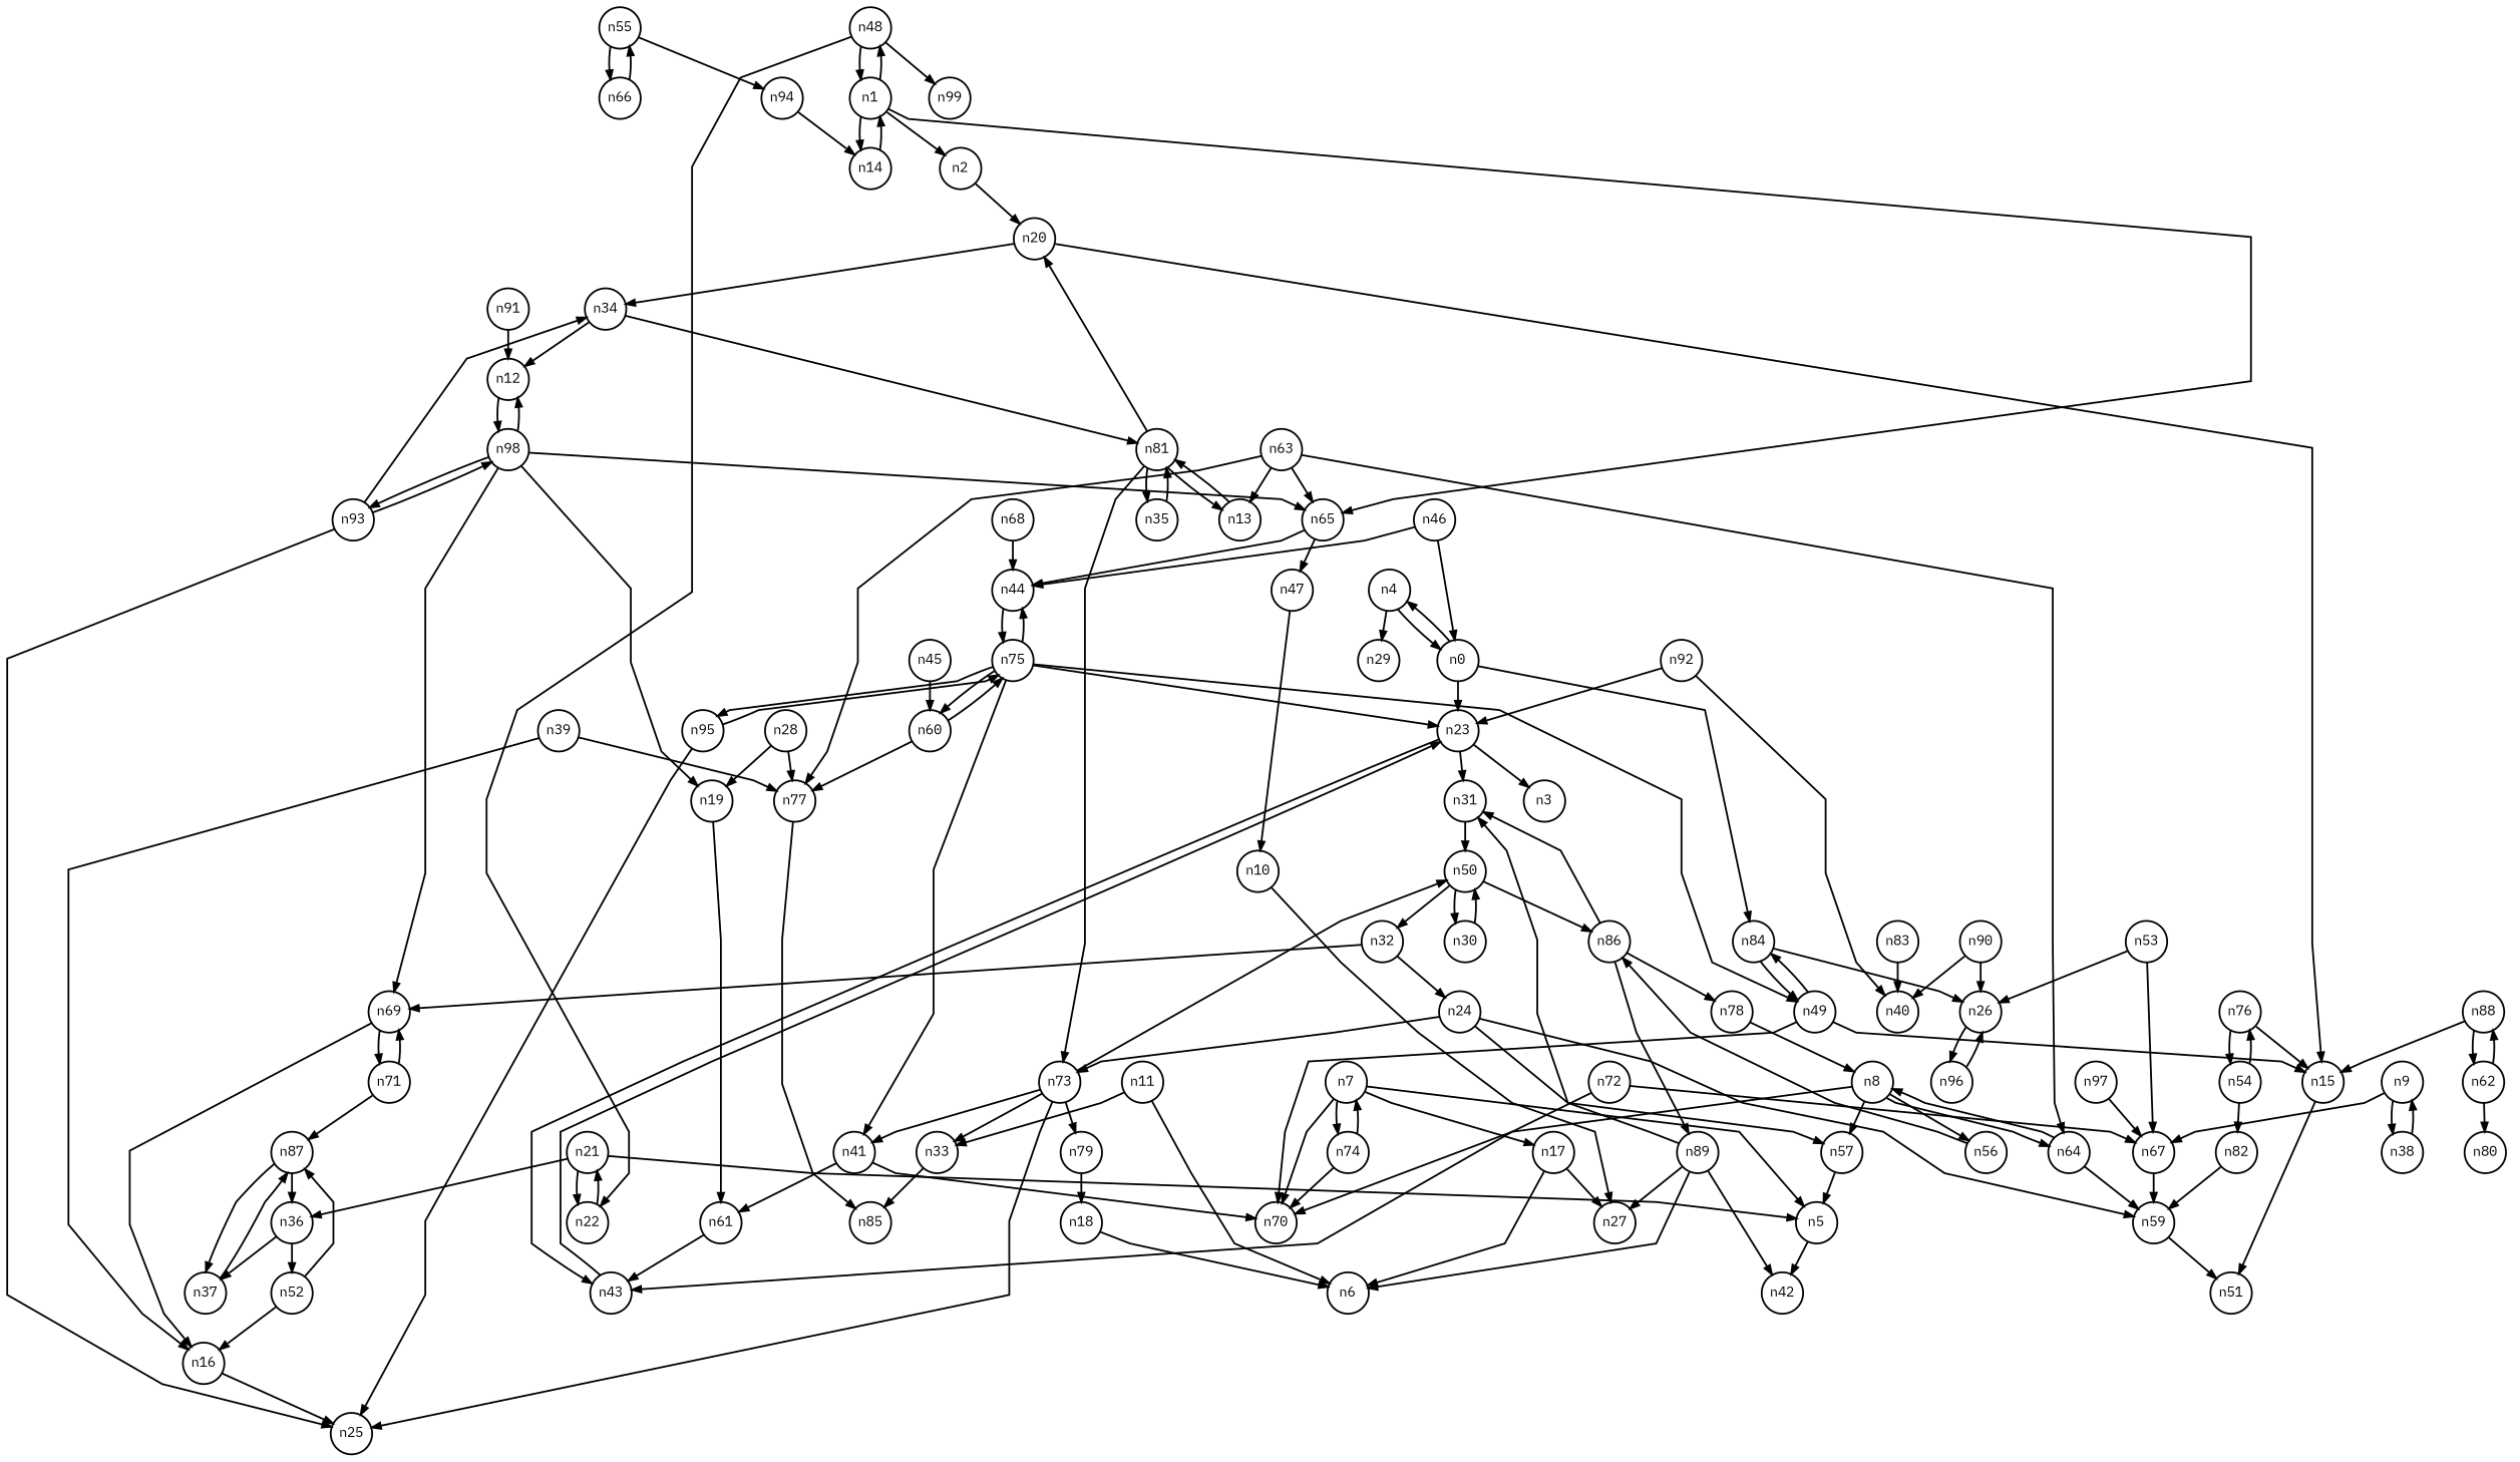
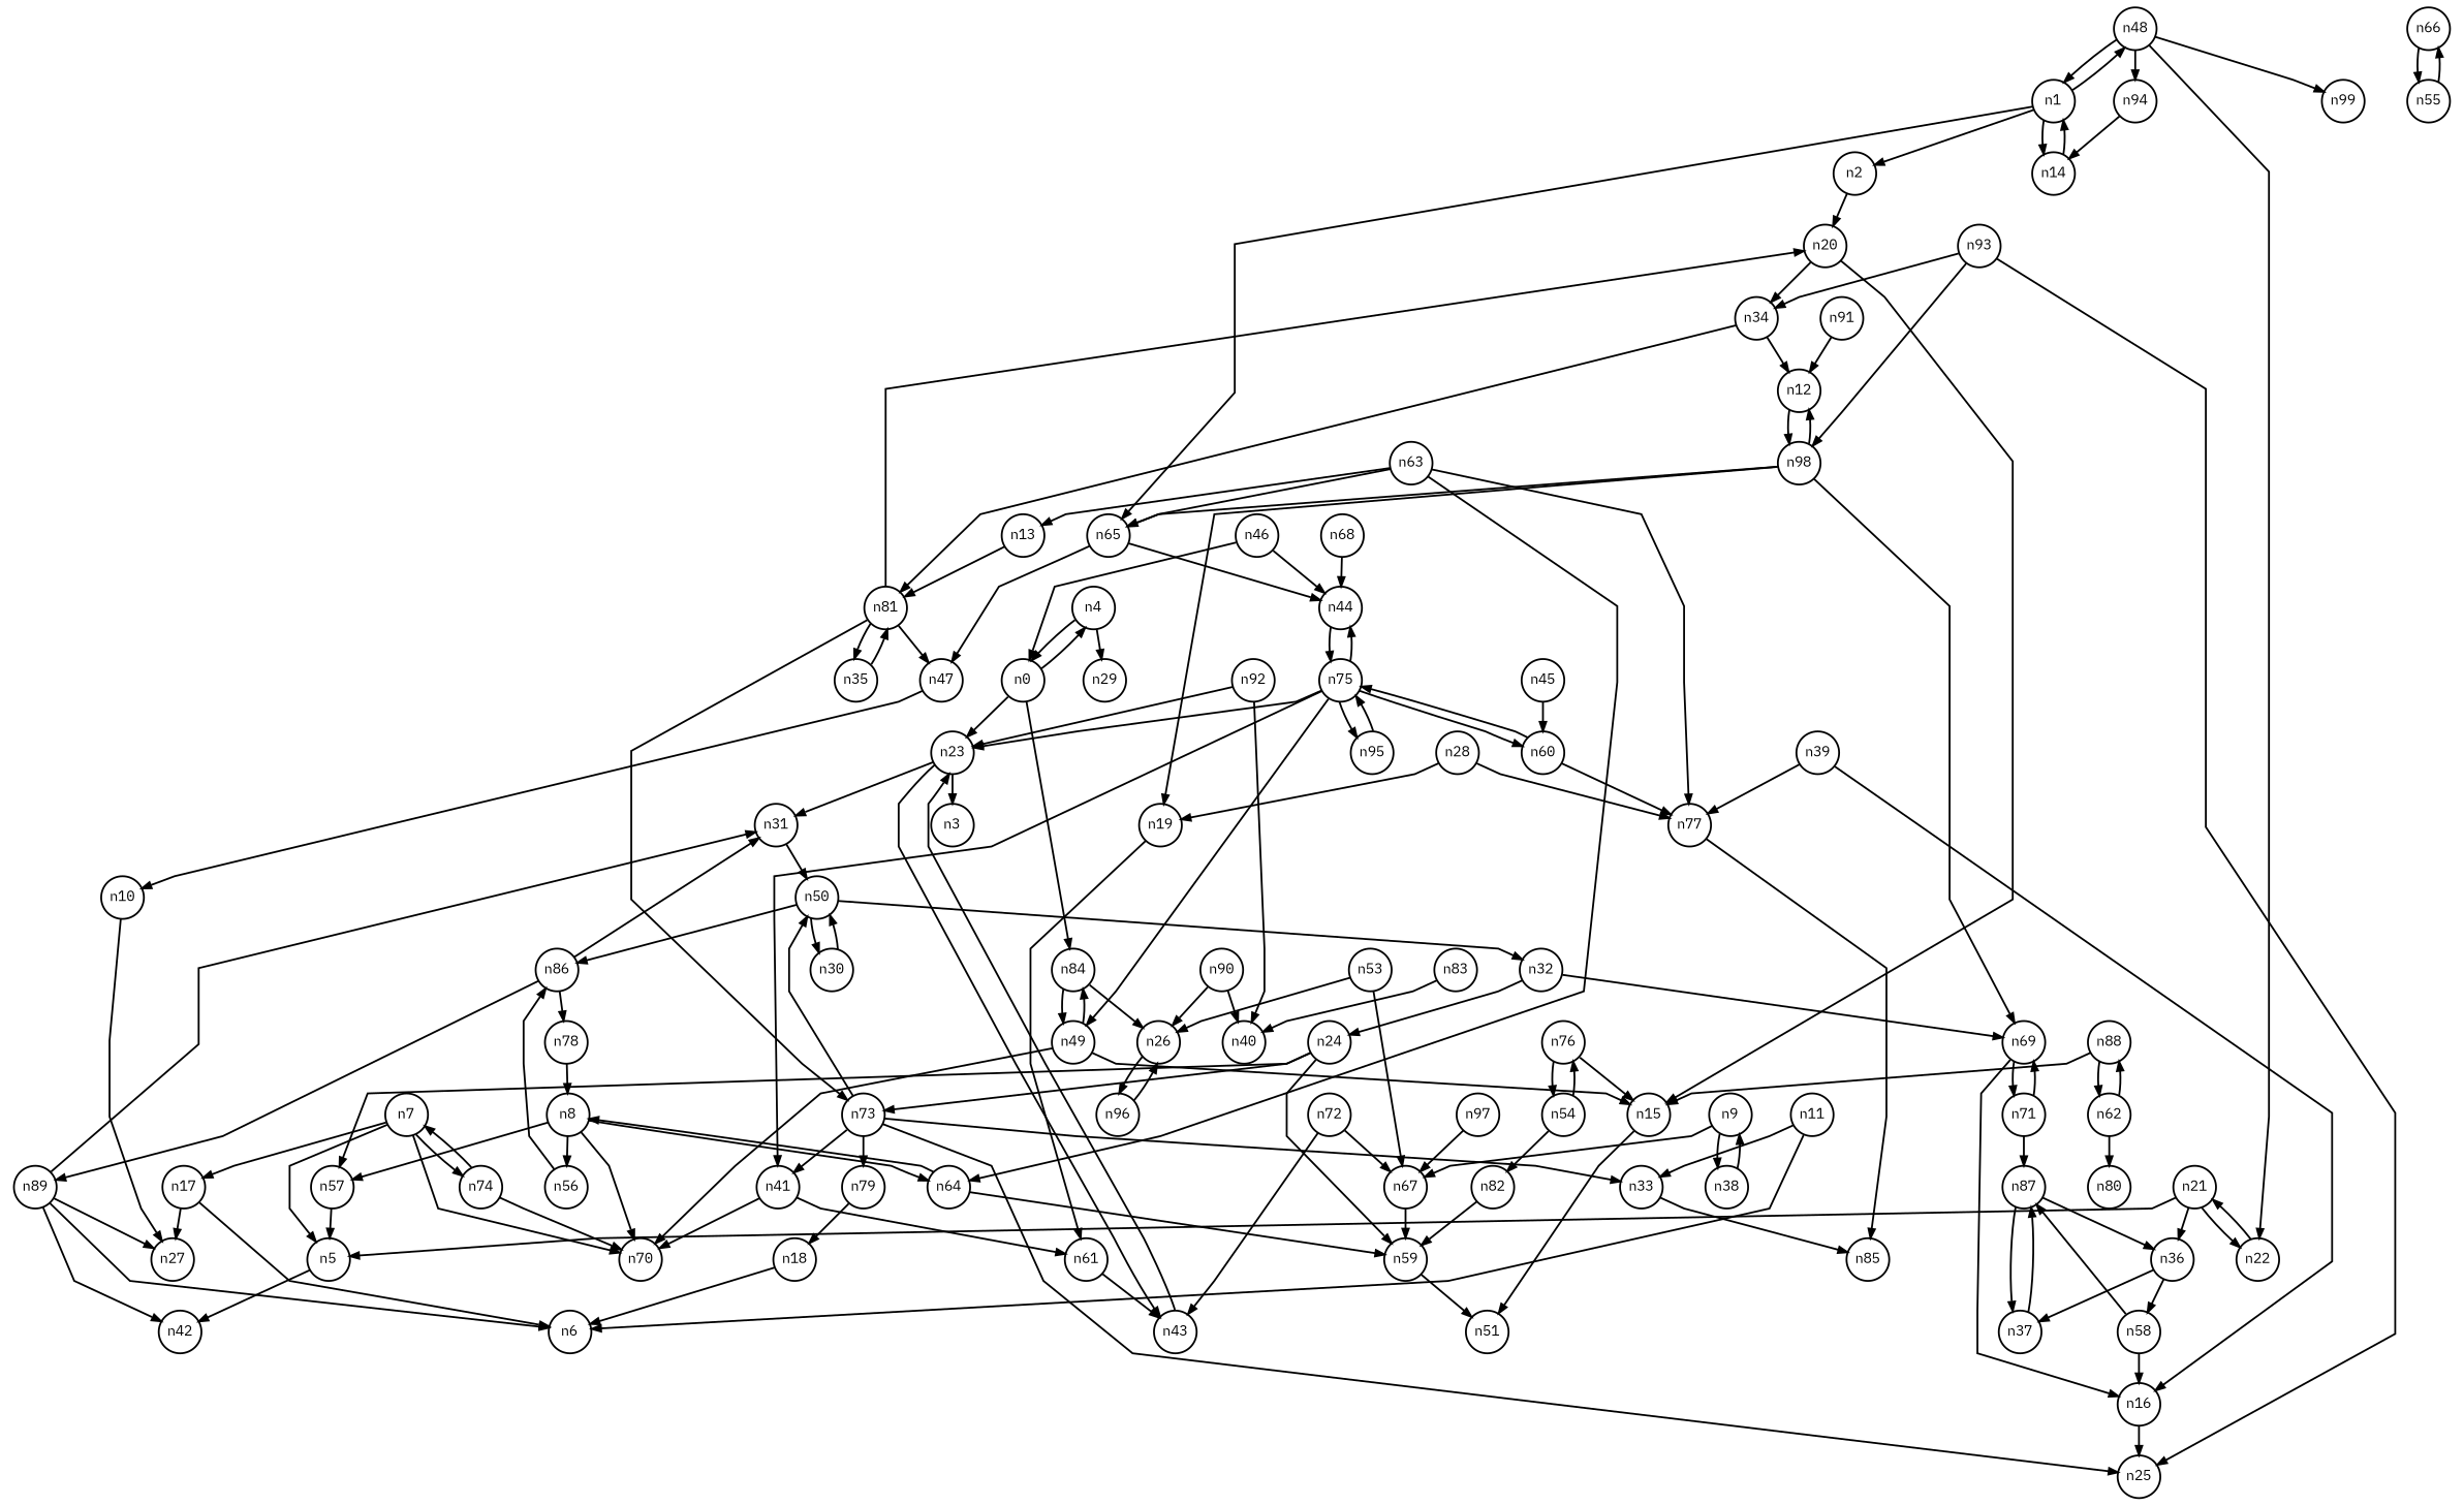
  digraph {
    fontname="IBM Plex Mono"
    fontsize=8
    nodesep=0.22
    nodesize=0.32
    ranksep=0.22
    splines=polyline
    node [fixedsize=shape fontname="IBM Plex Mono" fontsize=8 shape=circle]
    edge [arrowsize=0.5 fontname="IBM Plex Mono"]
    n4 [width=0.32]
    n29 [width=0.32]
    n0 [width=0.32]
    n23 [width=0.32]
    n84 [width=0.32]
    n3 [width=0.32]
    n31 [width=0.32]
    n43 [width=0.32]
    n26 [width=0.32]
    n49 [width=0.32]
    n50 [width=0.32]
    n96 [width=0.32]
    n15 [width=0.32]
    n70 [width=0.32]
    n86 [width=0.32]
    n32 [width=0.32]
    n30 [width=0.32]
    n51 [width=0.32]
    n2 [width=0.32]
    n20 [width=0.32]
    n34 [width=0.32]
    n12 [width=0.32]
    n81 [width=0.32]
    n1 [width=0.32]
    n14 [width=0.32]
    n48 [width=0.32]
    n65 [width=0.32]
    n22 [width=0.32]
    n99 [width=0.32]
    n44 [width=0.32]
    n47 [width=0.32]
    n21 [width=0.32]
    n75 [width=0.32]
    n10 [width=0.32]
    n5 [width=0.32]
    n36 [width=0.32]
    n41 [width=0.32]
    n60 [width=0.32]
    n95 [width=0.32]
    n27 [width=0.32]
    n98 [width=0.32]
    n73 [width=0.32]
    n13 [width=0.32]
    n35 [width=0.32]
    n42 [width=0.32]
    n7 [width=0.32]
    n17 [width=0.32]
    n74 [width=0.32]
    n6 [width=0.32]
    n56 [width=0.32]
    n78 [width=0.32]
    n89 [width=0.32]
    n8 [width=0.32]
    n57 [width=0.32]
    n64 [width=0.32]
    n59 [width=0.32]
    n38 [width=0.32]
    n9 [width=0.32]
-   n52 [width=0.32]
+   n52 [width=0.32 label=n58]
    n37 [width=0.32]
    n67 [width=0.32]
    n16 [width=0.32]
    n87 [width=0.32]
    n11 [width=0.32]
    n33 [width=0.32]
    n85 [width=0.32]
    n25 [width=0.32]
    n18 [width=0.32]
    n61 [width=0.32]
    n19 [width=0.32]
    n69 [width=0.32]
    n93 [width=0.32]
    n79 [width=0.32]
    n24 [width=0.32]
    n28 [width=0.32]
    n77 [width=0.32]
    n71 [width=0.32]
    n39 [width=0.32]
    n45 [width=0.32]
    n46 [width=0.32]
    n53 [width=0.32]
    n76 [width=0.32]
    n54 [width=0.32]
    n82 [width=0.32]
    n66 [width=0.32]
    n55 [width=0.32]
    n94 [width=0.32]
    n62 [width=0.32]
    n80 [width=0.32]
    n88 [width=0.32]
    n63 [width=0.32]
    n68 [width=0.32]
    n72 [width=0.32]
    n83 [width=0.32]
    n40 [width=0.32]
    n90 [width=0.32]
    n91 [width=0.32]
    n92 [width=0.32]
    n97 [width=0.32]
    n4 -> n29
    n4 -> n0
    n0 -> n4
    n0 -> n23
    n0 -> n84
    n23 -> n3
    n23 -> n31
    n23 -> n43
    n84 -> n26
    n84 -> n49
    n31 -> n50
    n43 -> n23
    n26 -> n96
    n49 -> n84
    n49 -> n15
    n49 -> n70
    n50 -> n86
    n50 -> n32
    n50 -> n30
    n96 -> n26
    n15 -> n51
    n86 -> n31
    n86 -> n78
    n86 -> n89
    n32 -> n69
    n32 -> n24
    n30 -> n50
    n2 -> n20
    n20 -> n15
    n20 -> n34
    n34 -> n12
    n34 -> n81
    n12 -> n98
    n81 -> n20
    n81 -> n73
-   n81 -> n13
+   n81 -> n47
    n81 -> n35
    n1 -> n2
    n1 -> n14
    n1 -> n48
    n1 -> n65
    n14 -> n1
    n48 -> n1
    n48 -> n22
    n48 -> n99
    n65 -> n44
    n65 -> n47
    n22 -> n21
    n44 -> n75
    n47 -> n10
    n21 -> n22
    n21 -> n5
    n21 -> n36
    n75 -> n23
    n75 -> n49
    n75 -> n44
    n75 -> n41
    n75 -> n60
    n75 -> n95
    n10 -> n27
    n5 -> n42
    n36 -> n52
    n36 -> n37
    n41 -> n70
    n41 -> n61
    n60 -> n75
    n60 -> n77
    n95 -> n75
-   n95 -> n25
    n98 -> n12
    n98 -> n65
    n98 -> n19
    n98 -> n69
-   n98 -> n93
    n73 -> n50
    n73 -> n41
    n73 -> n33
    n73 -> n25
    n73 -> n79
    n13 -> n81
    n35 -> n81
    n7 -> n70
    n7 -> n5
    n7 -> n17
    n7 -> n74
    n17 -> n27
    n17 -> n6
    n74 -> n70
    n74 -> n7
    n56 -> n86
    n78 -> n8
    n89 -> n31
    n89 -> n27
    n89 -> n42
    n89 -> n6
    n8 -> n70
    n8 -> n56
    n8 -> n57
    n8 -> n64
    n57 -> n5
    n64 -> n8
    n64 -> n59
    n59 -> n51
    n38 -> n9
    n9 -> n38
    n9 -> n67
    n52 -> n16
    n52 -> n87
    n37 -> n87
    n67 -> n59
    n16 -> n25
    n87 -> n36
    n87 -> n37
    n11 -> n6
    n11 -> n33
    n33 -> n85
    n18 -> n6
    n61 -> n43
    n19 -> n61
    n69 -> n16
    n69 -> n71
    n93 -> n34
    n93 -> n98
    n93 -> n25
    n79 -> n18
    n24 -> n73
    n24 -> n57
    n24 -> n59
    n28 -> n19
    n28 -> n77
    n77 -> n85
    n71 -> n87
    n71 -> n69
    n39 -> n16
    n39 -> n77
    n45 -> n60
    n46 -> n0
    n46 -> n44
    n53 -> n26
    n53 -> n67
    n76 -> n15
    n76 -> n54
    n54 -> n76
    n54 -> n82
    n82 -> n59
    n66 -> n55
    n55 -> n66
-   n55 -> n94
+   n48 -> n94
    n94 -> n14
    n62 -> n80
    n62 -> n88
    n88 -> n15
    n88 -> n62
    n63 -> n65
    n63 -> n13
    n63 -> n64
    n63 -> n77
    n68 -> n44
    n72 -> n43
    n72 -> n67
    n83 -> n40
    n90 -> n26
    n90 -> n40
    n91 -> n12
    n92 -> n23
    n92 -> n40
    n97 -> n67
  }
